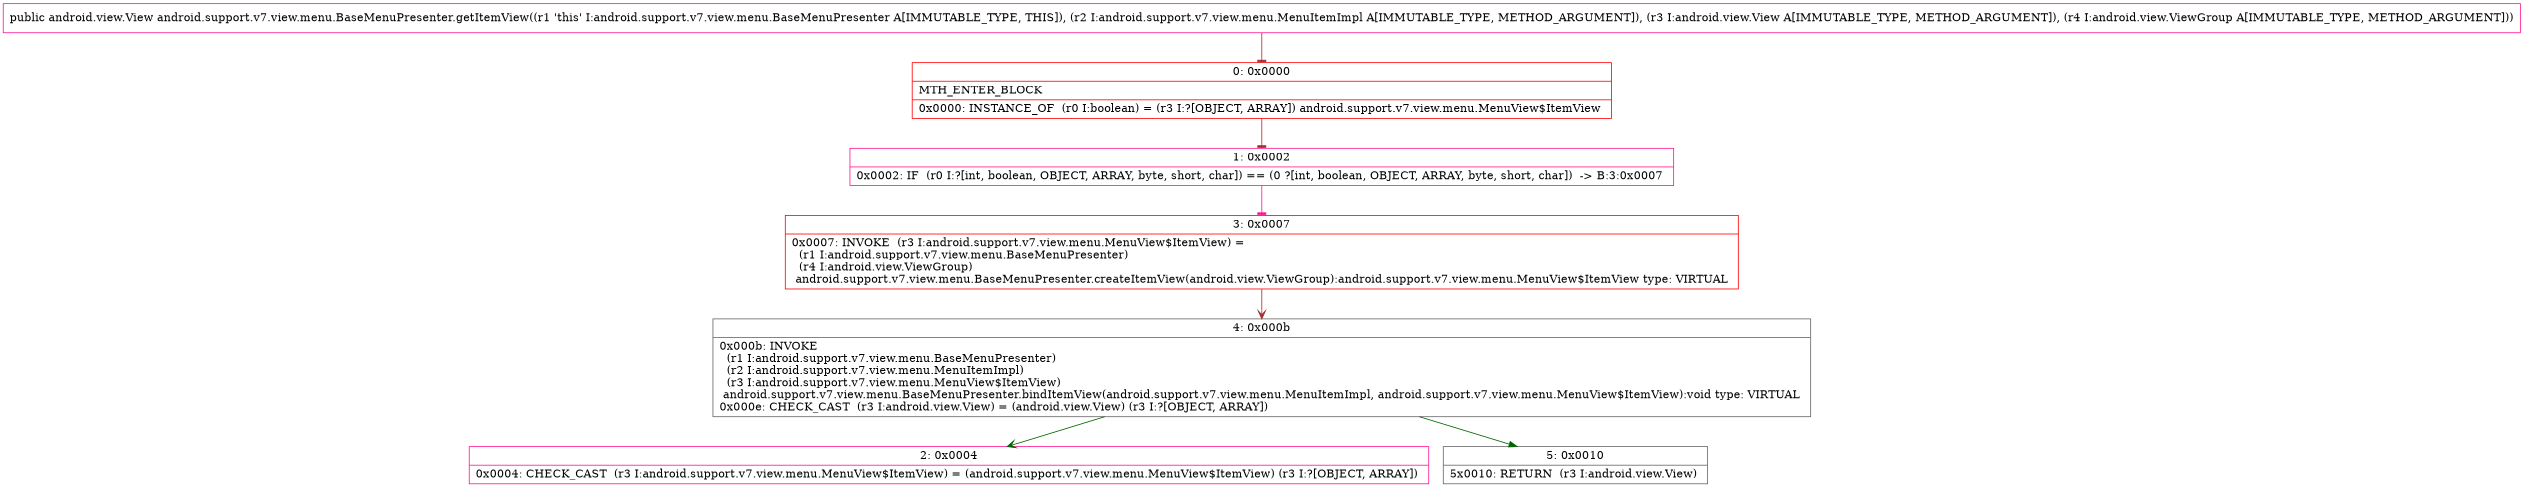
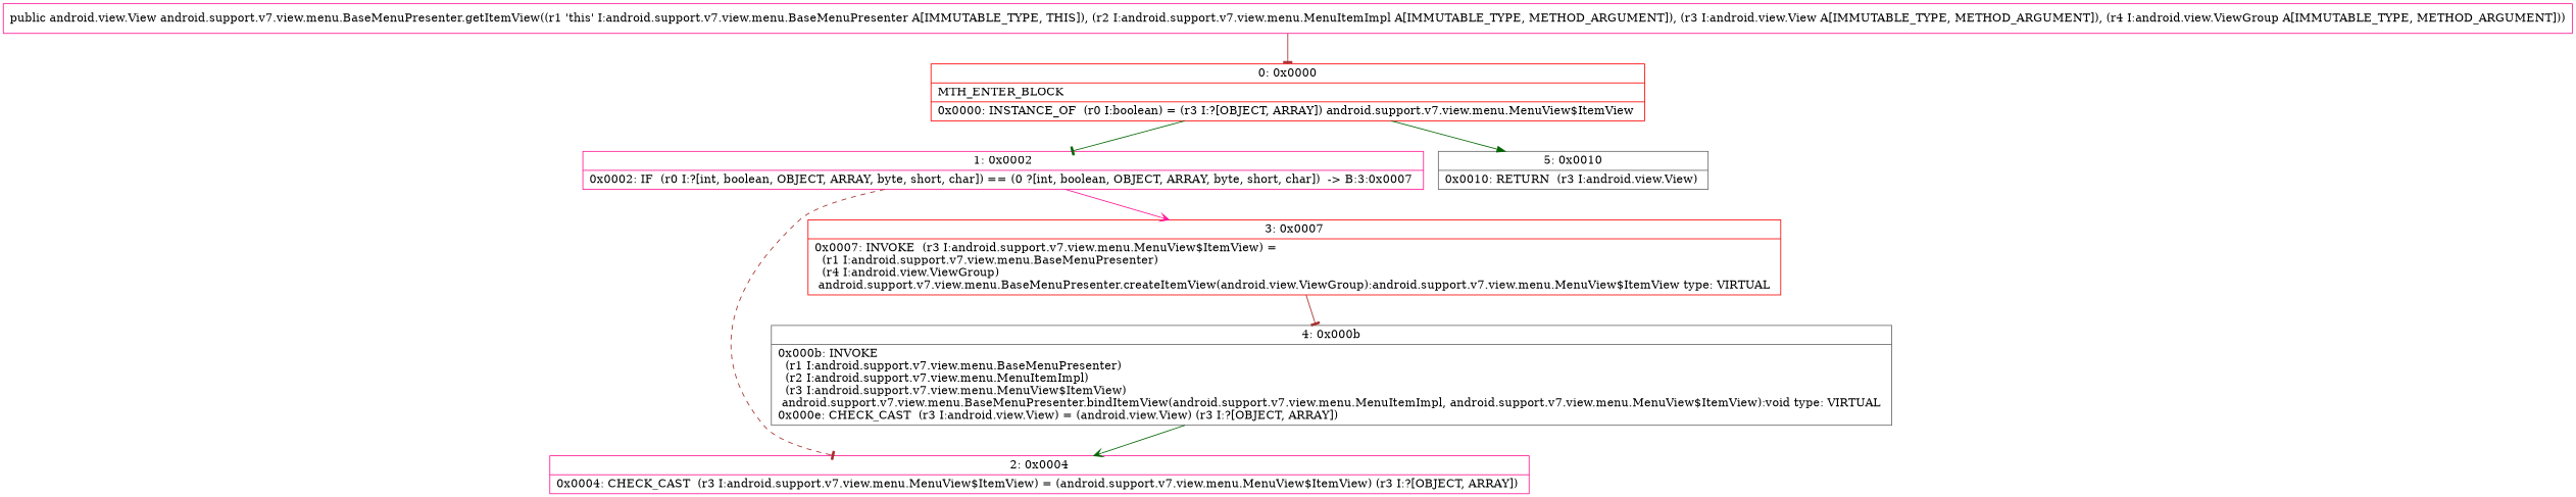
  digraph {
    node [color=deeppink shape=record]
    edge [arrowhead=tee color=brown]
    n1 [color=red label="{0\:\ 0x0000|MTH_ENTER_BLOCK\l|0x0000: INSTANCE_OF  (r0 I:boolean) = (r3 I:?[OBJECT, ARRAY]) android.support.v7.view.menu.MenuView$ItemView \l}"]
    n2 [label="{1\:\ 0x0002|0x0002: IF  (r0 I:?[int, boolean, OBJECT, ARRAY, byte, short, char]) == (0 ?[int, boolean, OBJECT, ARRAY, byte, short, char])  \-\> B:3:0x0007 \l}"]
    n3 [label="{2\:\ 0x0004|0x0004: CHECK_CAST  (r3 I:android.support.v7.view.menu.MenuView$ItemView) = (android.support.v7.view.menu.MenuView$ItemView) (r3 I:?[OBJECT, ARRAY]) \l}"]
    n4 [color=red label="{3\:\ 0x0007|0x0007: INVOKE  (r3 I:android.support.v7.view.menu.MenuView$ItemView) = \l  (r1 I:android.support.v7.view.menu.BaseMenuPresenter)\l  (r4 I:android.view.ViewGroup)\l android.support.v7.view.menu.BaseMenuPresenter.createItemView(android.view.ViewGroup):android.support.v7.view.menu.MenuView$ItemView type: VIRTUAL \l}"]
    n5 [color=gray40 label="{4\:\ 0x000b|0x000b: INVOKE  \l  (r1 I:android.support.v7.view.menu.BaseMenuPresenter)\l  (r2 I:android.support.v7.view.menu.MenuItemImpl)\l  (r3 I:android.support.v7.view.menu.MenuView$ItemView)\l android.support.v7.view.menu.BaseMenuPresenter.bindItemView(android.support.v7.view.menu.MenuItemImpl, android.support.v7.view.menu.MenuView$ItemView):void type: VIRTUAL \l0x000e: CHECK_CAST  (r3 I:android.view.View) = (android.view.View) (r3 I:?[OBJECT, ARRAY]) \l}"]
-   n6 [color=gray40 label="{5\:\ 0x0010|5x0010: RETURN  (r3 I:android.view.View) \l}"]
+   n6 [color=gray40 label="{5\:\ 0x0010|0x0010: RETURN  (r3 I:android.view.View) \l}"]
    n7 [label="{public android.view.View android.support.v7.view.menu.BaseMenuPresenter.getItemView((r1 'this' I:android.support.v7.view.menu.BaseMenuPresenter A[IMMUTABLE_TYPE, THIS]), (r2 I:android.support.v7.view.menu.MenuItemImpl A[IMMUTABLE_TYPE, METHOD_ARGUMENT]), (r3 I:android.view.View A[IMMUTABLE_TYPE, METHOD_ARGUMENT]), (r4 I:android.view.ViewGroup A[IMMUTABLE_TYPE, METHOD_ARGUMENT])) }"]
-   n1 -> n2
-   n2 -> n4 [color=deeppink]
-   n4 -> n5 [arrowhead=vee]
+   n1 -> n2 [color=darkgreen]
+   n2 -> n3 [style=dashed]
+   n2 -> n4 [arrowhead=vee color=deeppink]
+   n4 -> n5
    n5 -> n3 [arrowhead=vee color=darkgreen]
-   n5 -> n6 [arrowhead=normal color=darkgreen]
+   n1 -> n6 [arrowhead=normal color=darkgreen]
    n7 -> n1
  }
